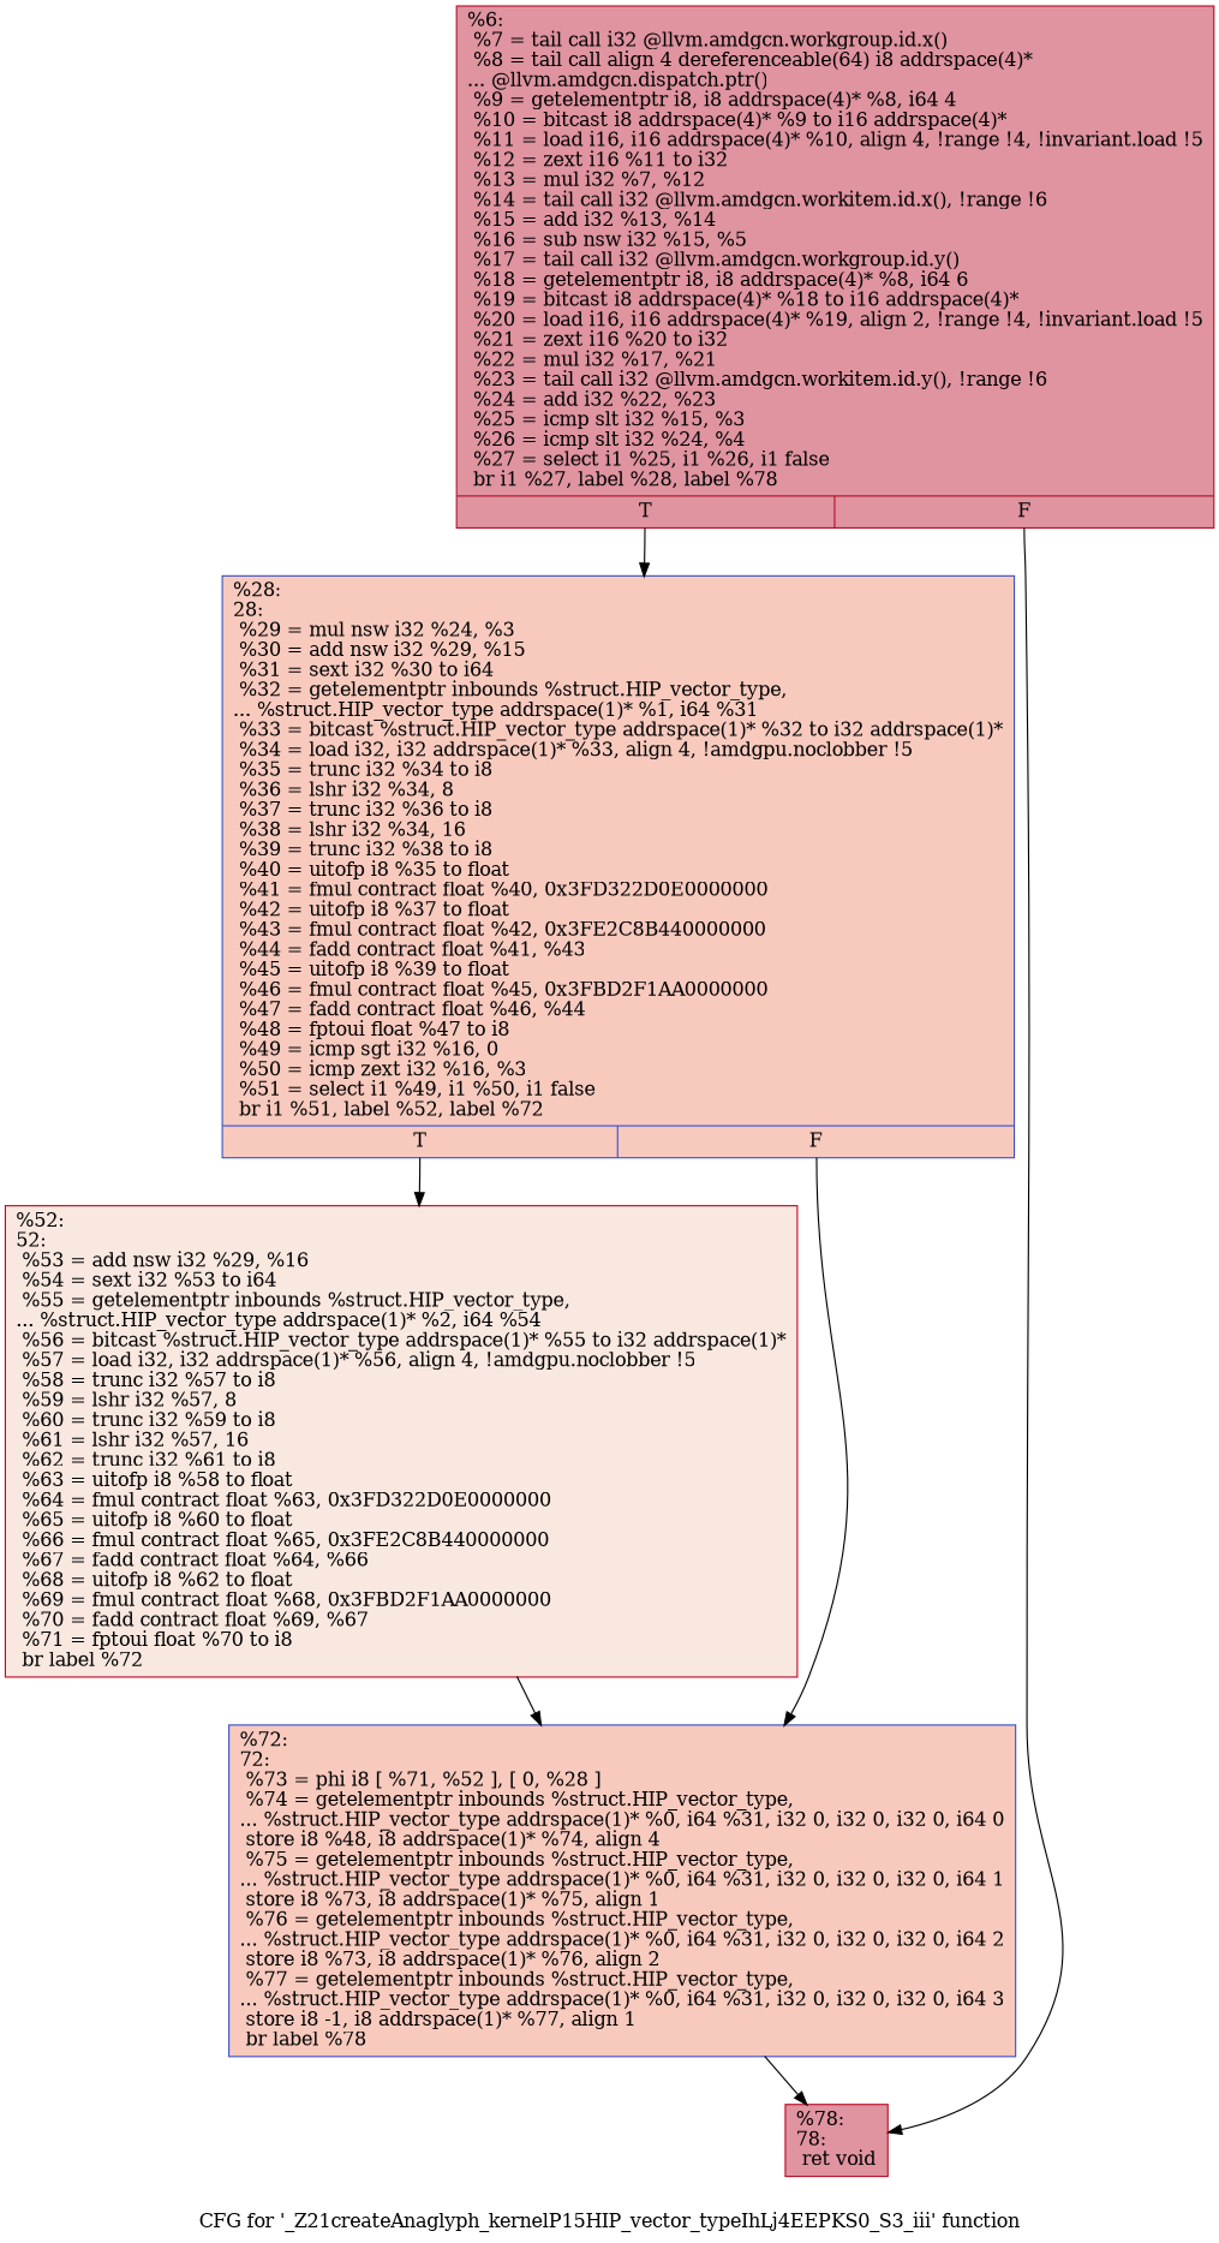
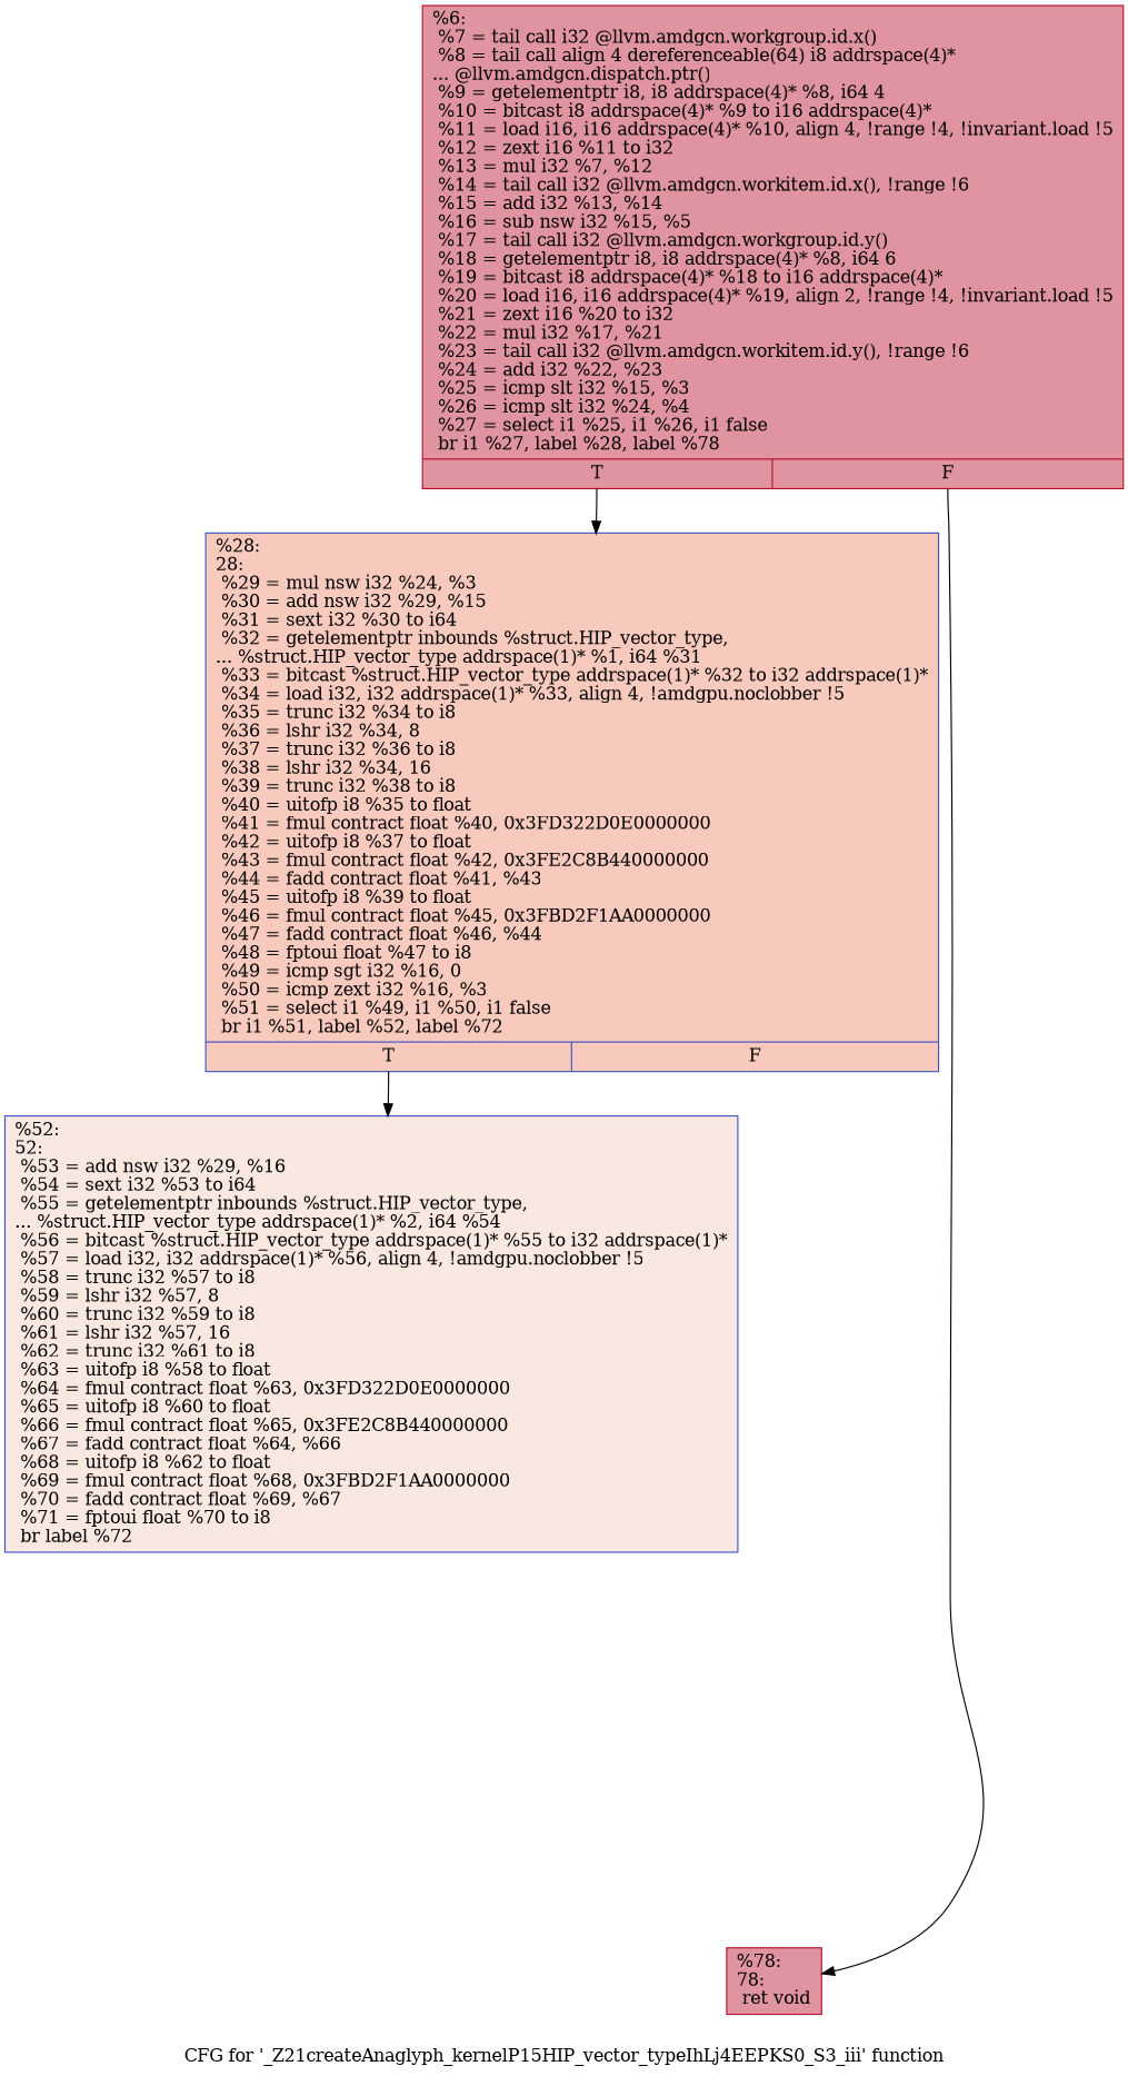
  digraph {
    label="CFG for '_Z21createAnaglyph_kernelP15HIP_vector_typeIhLj4EEPKS0_S3_iii' function"
    node [color="#3d50c3ff" fillcolor="#b70d2870" shape=record style=filled]
    n1 [color="#b70d28ff" label="{%6:\l  %7 = tail call i32 @llvm.amdgcn.workgroup.id.x()\l  %8 = tail call align 4 dereferenceable(64) i8 addrspace(4)*\l... @llvm.amdgcn.dispatch.ptr()\l  %9 = getelementptr i8, i8 addrspace(4)* %8, i64 4\l  %10 = bitcast i8 addrspace(4)* %9 to i16 addrspace(4)*\l  %11 = load i16, i16 addrspace(4)* %10, align 4, !range !4, !invariant.load !5\l  %12 = zext i16 %11 to i32\l  %13 = mul i32 %7, %12\l  %14 = tail call i32 @llvm.amdgcn.workitem.id.x(), !range !6\l  %15 = add i32 %13, %14\l  %16 = sub nsw i32 %15, %5\l  %17 = tail call i32 @llvm.amdgcn.workgroup.id.y()\l  %18 = getelementptr i8, i8 addrspace(4)* %8, i64 6\l  %19 = bitcast i8 addrspace(4)* %18 to i16 addrspace(4)*\l  %20 = load i16, i16 addrspace(4)* %19, align 2, !range !4, !invariant.load !5\l  %21 = zext i16 %20 to i32\l  %22 = mul i32 %17, %21\l  %23 = tail call i32 @llvm.amdgcn.workitem.id.y(), !range !6\l  %24 = add i32 %22, %23\l  %25 = icmp slt i32 %15, %3\l  %26 = icmp slt i32 %24, %4\l  %27 = select i1 %25, i1 %26, i1 false\l  br i1 %27, label %28, label %78\l|{<s0>T|<s1>F}}"]
    n2 [fillcolor="#ef886b70" label="{%28:\l28:                                               \l  %29 = mul nsw i32 %24, %3\l  %30 = add nsw i32 %29, %15\l  %31 = sext i32 %30 to i64\l  %32 = getelementptr inbounds %struct.HIP_vector_type,\l... %struct.HIP_vector_type addrspace(1)* %1, i64 %31\l  %33 = bitcast %struct.HIP_vector_type addrspace(1)* %32 to i32 addrspace(1)*\l  %34 = load i32, i32 addrspace(1)* %33, align 4, !amdgpu.noclobber !5\l  %35 = trunc i32 %34 to i8\l  %36 = lshr i32 %34, 8\l  %37 = trunc i32 %36 to i8\l  %38 = lshr i32 %34, 16\l  %39 = trunc i32 %38 to i8\l  %40 = uitofp i8 %35 to float\l  %41 = fmul contract float %40, 0x3FD322D0E0000000\l  %42 = uitofp i8 %37 to float\l  %43 = fmul contract float %42, 0x3FE2C8B440000000\l  %44 = fadd contract float %41, %43\l  %45 = uitofp i8 %39 to float\l  %46 = fmul contract float %45, 0x3FBD2F1AA0000000\l  %47 = fadd contract float %46, %44\l  %48 = fptoui float %47 to i8\l  %49 = icmp sgt i32 %16, 0\l  %50 = icmp zext i32 %16, %3\l  %51 = select i1 %49, i1 %50, i1 false\l  br i1 %51, label %52, label %72\l|{<s0>T|<s1>F}}"]
    n3 [color="#b70d28ff" label="{%78:\l78:                                               \l  ret void\l}"]
-   n4 [color="#b70d28ff" fillcolor="#f1ccb870" label="{%52:\l52:                                               \l  %53 = add nsw i32 %29, %16\l  %54 = sext i32 %53 to i64\l  %55 = getelementptr inbounds %struct.HIP_vector_type,\l... %struct.HIP_vector_type addrspace(1)* %2, i64 %54\l  %56 = bitcast %struct.HIP_vector_type addrspace(1)* %55 to i32 addrspace(1)*\l  %57 = load i32, i32 addrspace(1)* %56, align 4, !amdgpu.noclobber !5\l  %58 = trunc i32 %57 to i8\l  %59 = lshr i32 %57, 8\l  %60 = trunc i32 %59 to i8\l  %61 = lshr i32 %57, 16\l  %62 = trunc i32 %61 to i8\l  %63 = uitofp i8 %58 to float\l  %64 = fmul contract float %63, 0x3FD322D0E0000000\l  %65 = uitofp i8 %60 to float\l  %66 = fmul contract float %65, 0x3FE2C8B440000000\l  %67 = fadd contract float %64, %66\l  %68 = uitofp i8 %62 to float\l  %69 = fmul contract float %68, 0x3FBD2F1AA0000000\l  %70 = fadd contract float %69, %67\l  %71 = fptoui float %70 to i8\l  br label %72\l}"]
-   n5 [fillcolor="#ef886b70" label="{%72:\l72:                                               \l  %73 = phi i8 [ %71, %52 ], [ 0, %28 ]\l  %74 = getelementptr inbounds %struct.HIP_vector_type,\l... %struct.HIP_vector_type addrspace(1)* %0, i64 %31, i32 0, i32 0, i32 0, i64 0\l  store i8 %48, i8 addrspace(1)* %74, align 4\l  %75 = getelementptr inbounds %struct.HIP_vector_type,\l... %struct.HIP_vector_type addrspace(1)* %0, i64 %31, i32 0, i32 0, i32 0, i64 1\l  store i8 %73, i8 addrspace(1)* %75, align 1\l  %76 = getelementptr inbounds %struct.HIP_vector_type,\l... %struct.HIP_vector_type addrspace(1)* %0, i64 %31, i32 0, i32 0, i32 0, i64 2\l  store i8 %73, i8 addrspace(1)* %76, align 2\l  %77 = getelementptr inbounds %struct.HIP_vector_type,\l... %struct.HIP_vector_type addrspace(1)* %0, i64 %31, i32 0, i32 0, i32 0, i64 3\l  store i8 -1, i8 addrspace(1)* %77, align 1\l  br label %78\l}"]
+   n4 [fillcolor="#f1ccb870" label="{%52:\l52:                                               \l  %53 = add nsw i32 %29, %16\l  %54 = sext i32 %53 to i64\l  %55 = getelementptr inbounds %struct.HIP_vector_type,\l... %struct.HIP_vector_type addrspace(1)* %2, i64 %54\l  %56 = bitcast %struct.HIP_vector_type addrspace(1)* %55 to i32 addrspace(1)*\l  %57 = load i32, i32 addrspace(1)* %56, align 4, !amdgpu.noclobber !5\l  %58 = trunc i32 %57 to i8\l  %59 = lshr i32 %57, 8\l  %60 = trunc i32 %59 to i8\l  %61 = lshr i32 %57, 16\l  %62 = trunc i32 %61 to i8\l  %63 = uitofp i8 %58 to float\l  %64 = fmul contract float %63, 0x3FD322D0E0000000\l  %65 = uitofp i8 %60 to float\l  %66 = fmul contract float %65, 0x3FE2C8B440000000\l  %67 = fadd contract float %64, %66\l  %68 = uitofp i8 %62 to float\l  %69 = fmul contract float %68, 0x3FBD2F1AA0000000\l  %70 = fadd contract float %69, %67\l  %71 = fptoui float %70 to i8\l  br label %72\l}"]
    n1 -> n2 [tailport=s0]
    n1 -> n3 [tailport=s1]
    n2 -> n4 [tailport=s0]
-   n2 -> n5 [tailport=s1]
-   n4 -> n5
-   n5 -> n3
  }
